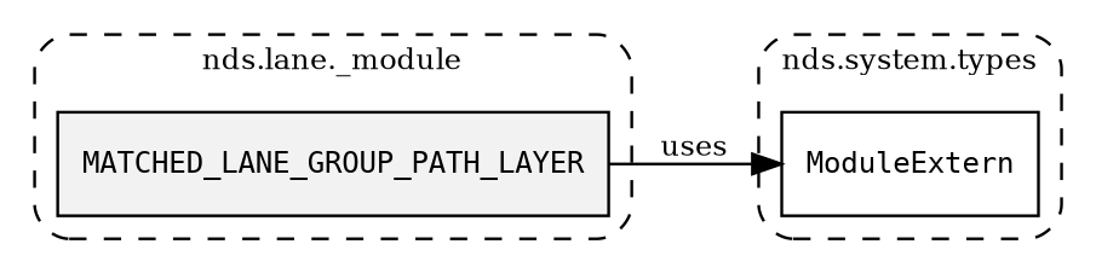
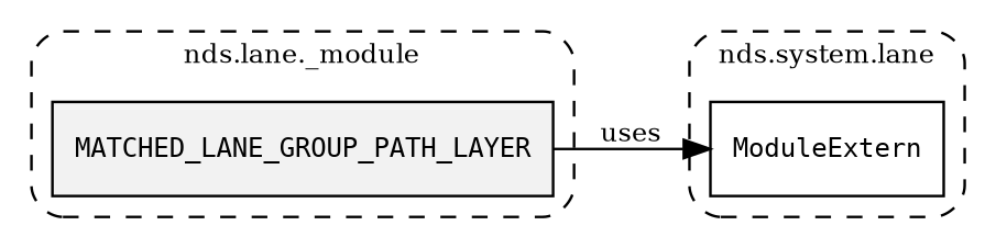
  digraph {
    fontsize=10
    rankdir=LR
    node [fontsize=10 shape=box]
    n1 [fillcolor="#0000000D" label=<<font face="monospace"><table align="center" border="0" cellspacing="0" cellpadding="0"><tr><td href="../../../content/packages/nds.lane._module.html#Constant-MATCHED_LANE_GROUP_PATH_LAYER" title="Constant defined in nds.lane._module">MATCHED_LANE_GROUP_PATH_LAYER</td></tr></table></font>> style=filled]
    n2 [label=<<font face="monospace"><table align="center" border="0" cellspacing="0" cellpadding="0"><tr><td href="../../../content/packages/nds.system.types.html#Subtype-ModuleExtern" title="Subtype defined in nds.system.types">ModuleExtern</td></tr></table></font>>]
    subgraph cluster_1 {
      label="nds.lane._module"
      style="dashed, rounded"
      n1
    }
    subgraph cluster_2 {
-     label="nds.system.types"
+     label="nds.system.lane"
      style="dashed, rounded"
      n2
    }
    n1 -> n2 [fontsize=10 label=uses]
  }
